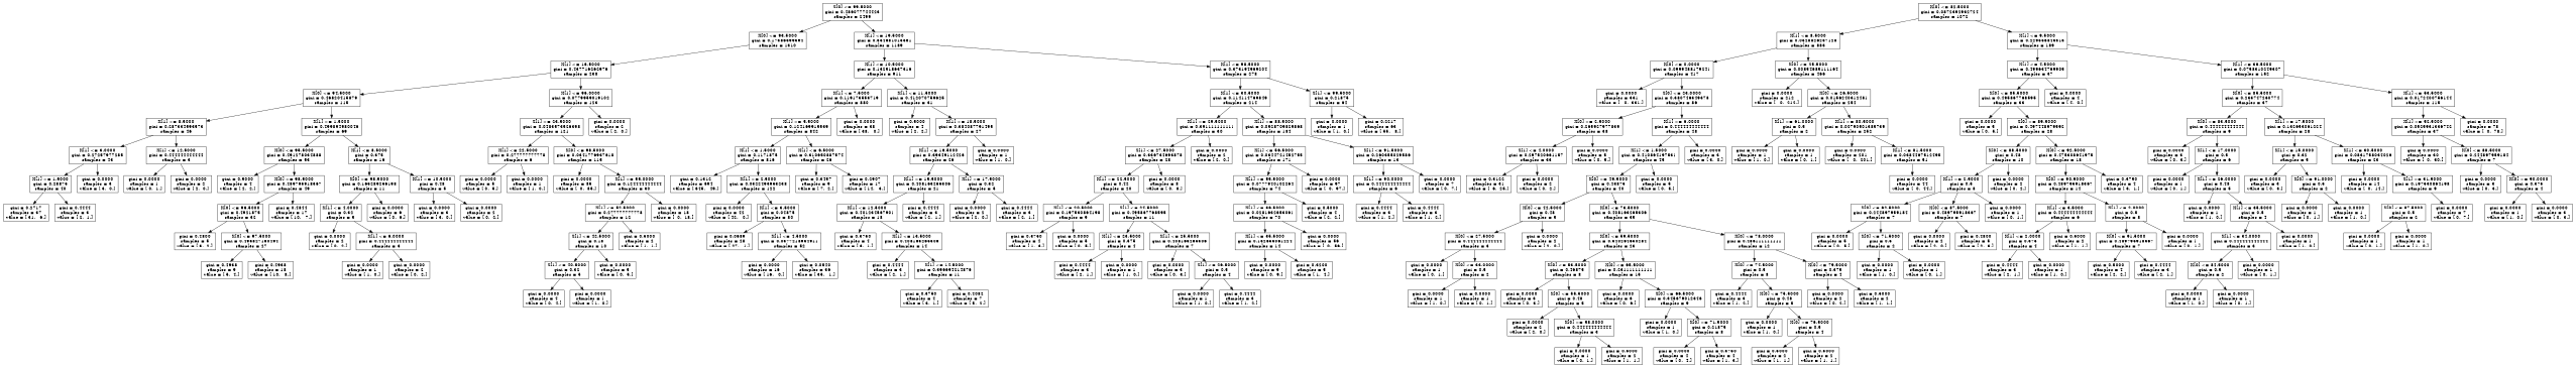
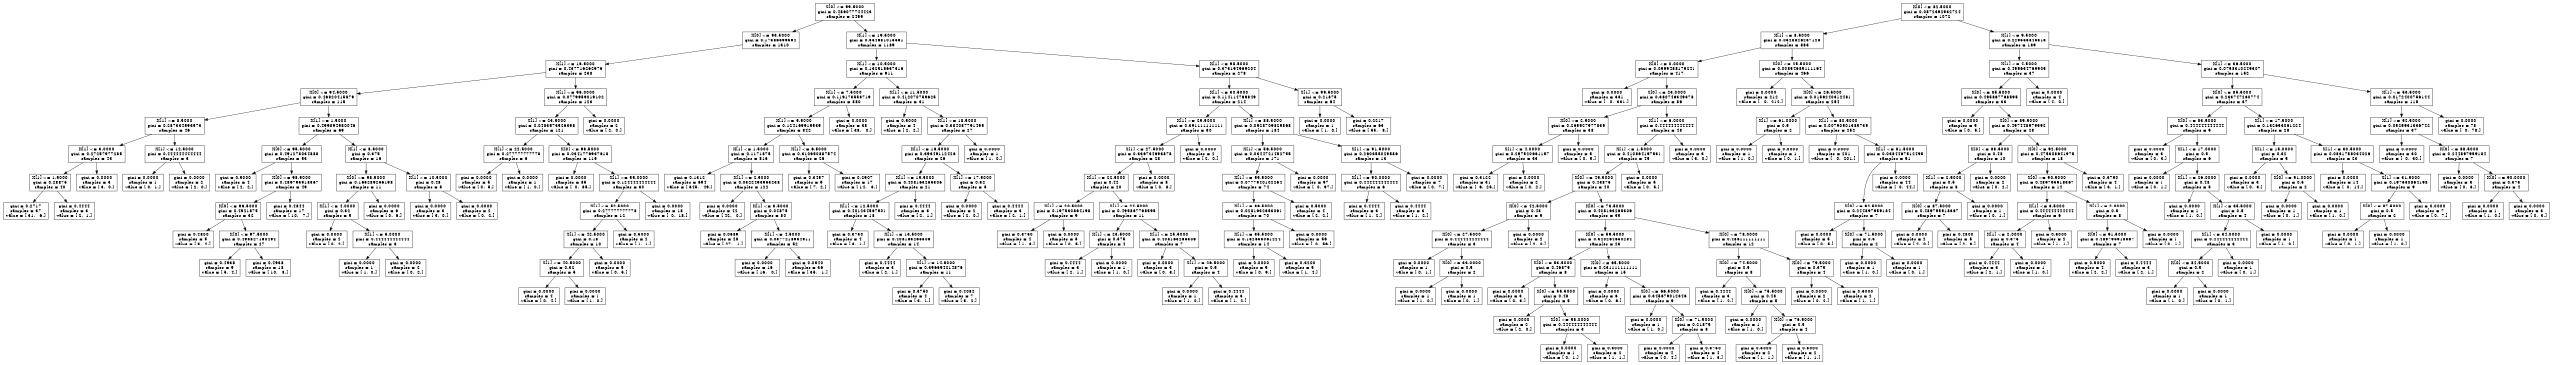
  digraph {
    node [shape=box]
    n1 [label="X[0] <= 99.5000\ngini = 0.486077744423\nsamples = 2499"]
    n2 [label="X[0] <= 93.5000\ngini = 0.17386399394\nsamples = 1310"]
    n3 [label="X[1] <= 19.5000\ngini = 0.354681015561\nsamples = 1189"]
    n4 [label="X[1] <= 16.5000\ngini = 0.437716262976\nsamples = 238"]
    n5 [label="X[1] <= 10.5000\ngini = 0.132518637316\nsamples = 911"]
    n6 [label="X[1] <= 98.5000\ngini = 0.373194969204\nsamples = 278"]
    n7 [label="X[0] <= 82.5000\ngini = 0.0872392932724\nsamples = 1072"]
    n8 [label="X[1] <= 8.5000\ngini = 0.0528826237128\nsamples = 883"]
    n9 [label="X[1] <= 9.5000\ngini = 0.229556843313\nsamples = 189"]
    n10 [label="X[0] <= 94.5000\ngini = 0.46820415879\nsamples = 115"]
    n11 [label="X[1] <= 96.0000\ngini = 0.0779959019102\nsamples = 123"]
    n12 [label="X[0] <= 0.0000\ngini = 0.0999488179241\nsamples = 417"]
    n13 [label="X[0] <= 25.5000\ngini = 0.00854685111164\nsamples = 466"]
    n14 [label="X[1] <= 4.5000\ngini = 0.499634769905\nsamples = 37"]
    n15 [label="X[1] <= 36.5000\ngini = 0.0758310249307\nsamples = 152"]
    n16 [label="gini = 0.0000\nsamples = 331\nvalue = [   0.  331.]"]
    n17 [label="X[0] <= 23.0000\ngini = 0.380746349378\nsamples = 86"]
    n18 [label="gini = 0.0000\nsamples = 212\nvalue = [   0.  212.]"]
    n19 [label="X[0] <= 26.5000\ngini = 0.0156240312481\nsamples = 254"]
    n20 [label="X[0] <= 2.5000\ngini = 0.265927977839\nsamples = 38"]
    n21 [label="X[1] <= 6.0000\ngini = 0.444444444444\nsamples = 48"]
    n22 [label="X[1] <= 4.0000\ngini = 0.297520661157\nsamples = 33"]
    n23 [label="gini = 0.0000\nsamples = 5\nvalue = [ 0.  5.]"]
    n24 [label="X[1] <= 1.5000\ngini = 0.410864197531\nsamples = 45"]
    n25 [label="gini = 0.0000\nsamples = 3\nvalue = [ 3.  0.]"]
    n26 [label="gini = 0.3122\nsamples = 31\nvalue = [  6.  25.]"]
    n27 [label="gini = 0.0000\nsamples = 2\nvalue = [ 0.  2.]"]
    n28 [label="X[0] <= 49.5000\ngini = 0.43875\nsamples = 40"]
    n29 [label="gini = 0.0000\nsamples = 5\nvalue = [ 0.  5.]"]
    n30 [label="X[0] <= 42.5000\ngini = 0.48\nsamples = 5"]
    n31 [label="X[0] <= 73.5000\ngini = 0.408163265306\nsamples = 35"]
    n32 [label="X[0] <= 27.5000\ngini = 0.444444444444\nsamples = 3"]
    n33 [label="gini = 0.0000\nsamples = 2\nvalue = [ 2.  0.]"]
    n34 [label="X[0] <= 59.5000\ngini = 0.340264650284\nsamples = 23"]
    n35 [label="X[0] <= 78.0000\ngini = 0.486111111111\nsamples = 12"]
    n36 [label="gini = 0.0000\nsamples = 1\nvalue = [ 0.  1.]"]
    n37 [label="X[0] <= 33.0000\ngini = 0.5\nsamples = 2"]
    n38 [label="gini = 0.0000\nsamples = 1\nvalue = [ 1.  0.]"]
    n39 [label="gini = 0.0000\nsamples = 1\nvalue = [ 0.  1.]"]
    n40 [label="X[0] <= 53.5000\ngini = 0.46875\nsamples = 8"]
    n41 [label="X[0] <= 65.5000\ngini = 0.231111111111\nsamples = 15"]
    n42 [label="X[0] <= 74.5000\ngini = 0.5\nsamples = 8"]
    n43 [label="X[0] <= 79.5000\ngini = 0.375\nsamples = 4"]
    n44 [label="gini = 0.0000\nsamples = 3\nvalue = [ 0.  3.]"]
    n45 [label="X[0] <= 55.5000\ngini = 0.48\nsamples = 5"]
    n46 [label="gini = 0.0000\nsamples = 6\nvalue = [ 0.  6.]"]
    n47 [label="X[0] <= 66.5000\ngini = 0.345679012346\nsamples = 9"]
    n48 [label="gini = 0.0000\nsamples = 2\nvalue = [ 2.  0.]"]
    n49 [label="X[0] <= 58.0000\ngini = 0.444444444444\nsamples = 3"]
    n50 [label="gini = 0.0000\nsamples = 1\nvalue = [ 0.  1.]"]
    n51 [label="gini = 0.5000\nsamples = 2\nvalue = [ 1.  1.]"]
    n52 [label="gini = 0.0000\nsamples = 1\nvalue = [ 1.  0.]"]
    n53 [label="X[0] <= 71.5000\ngini = 0.21875\nsamples = 8"]
    n54 [label="gini = 0.0000\nsamples = 4\nvalue = [ 0.  4.]"]
    n55 [label="gini = 0.3750\nsamples = 4\nvalue = [ 1.  3.]"]
    n56 [label="gini = 0.4444\nsamples = 3\nvalue = [ 1.  2.]"]
    n57 [label="X[0] <= 75.5000\ngini = 0.48\nsamples = 5"]
    n58 [label="gini = 0.0000\nsamples = 2\nvalue = [ 0.  2.]"]
    n59 [label="gini = 0.5000\nsamples = 2\nvalue = [ 1.  1.]"]
    n60 [label="gini = 0.0000\nsamples = 1\nvalue = [ 1.  0.]"]
    n61 [label="X[0] <= 76.5000\ngini = 0.5\nsamples = 4"]
    n62 [label="gini = 0.5000\nsamples = 2\nvalue = [ 1.  1.]"]
    n63 [label="gini = 0.5000\nsamples = 2\nvalue = [ 1.  1.]"]
    n64 [label="X[1] <= 61.0000\ngini = 0.5\nsamples = 2"]
    n65 [label="X[1] <= 80.5000\ngini = 0.00790501385739\nsamples = 252"]
    n66 [label="gini = 0.0000\nsamples = 1\nvalue = [ 1.  0.]"]
    n67 [label="gini = 0.0000\nsamples = 1\nvalue = [ 0.  1.]"]
    n68 [label="gini = 0.0000\nsamples = 201\nvalue = [   0.  201.]"]
    n69 [label="X[1] <= 81.5000\ngini = 0.0384467512495\nsamples = 51"]
    n70 [label="X[0] <= 62.5000\ngini = 0.244897959184\nsamples = 7"]
    n71 [label="gini = 0.0000\nsamples = 44\nvalue = [  0.  44.]"]
    n72 [label="gini = 0.0000\nsamples = 5\nvalue = [ 0.  5.]"]
    n73 [label="X[0] <= 71.5000\ngini = 0.5\nsamples = 2"]
    n74 [label="gini = 0.0000\nsamples = 1\nvalue = [ 1.  0.]"]
    n75 [label="gini = 0.0000\nsamples = 1\nvalue = [ 0.  1.]"]
    n76 [label="X[0] <= 85.5000\ngini = 0.495867768595\nsamples = 33"]
    n77 [label="gini = 0.0000\nsamples = 4\nvalue = [ 4.  0.]"]
    n78 [label="X[0] <= 85.5000\ngini = 0.233747260774\nsamples = 37"]
    n79 [label="X[1] <= 53.5000\ngini = 0.0172400756144\nsamples = 115"]
    n80 [label="gini = 0.0000\nsamples = 5\nvalue = [ 0.  5.]"]
    n81 [label="X[0] <= 89.5000\ngini = 0.497448979592\nsamples = 28"]
    n82 [label="X[0] <= 88.5000\ngini = 0.48\nsamples = 10"]
    n83 [label="X[0] <= 92.5000\ngini = 0.475308641975\nsamples = 18"]
    n84 [label="X[1] <= 2.5000\ngini = 0.5\nsamples = 8"]
    n85 [label="gini = 0.0000\nsamples = 2\nvalue = [ 0.  2.]"]
    n86 [label="X[0] <= 90.5000\ngini = 0.489795918367\nsamples = 14"]
    n87 [label="gini = 0.3750\nsamples = 4\nvalue = [ 3.  1.]"]
    n88 [label="X[0] <= 87.5000\ngini = 0.489795918367\nsamples = 7"]
    n89 [label="gini = 0.0000\nsamples = 1\nvalue = [ 0.  1.]"]
    n90 [label="gini = 0.0000\nsamples = 2\nvalue = [ 2.  0.]"]
    n91 [label="gini = 0.4800\nsamples = 5\nvalue = [ 2.  3.]"]
    n92 [label="X[1] <= 3.5000\ngini = 0.444444444444\nsamples = 6"]
    n93 [label="X[1] <= 2.0000\ngini = 0.5\nsamples = 8"]
    n94 [label="X[1] <= 2.0000\ngini = 0.375\nsamples = 4"]
    n95 [label="gini = 0.5000\nsamples = 2\nvalue = [ 1.  1.]"]
    n96 [label="X[0] <= 91.5000\ngini = 0.489795918367\nsamples = 7"]
    n97 [label="gini = 0.0000\nsamples = 1\nvalue = [ 0.  1.]"]
    n98 [label="gini = 0.4444\nsamples = 3\nvalue = [ 2.  1.]"]
    n99 [label="gini = 0.0000\nsamples = 1\nvalue = [ 1.  0.]"]
    n100 [label="gini = 0.5000\nsamples = 4\nvalue = [ 2.  2.]"]
    n101 [label="gini = 0.4444\nsamples = 3\nvalue = [ 2.  1.]"]
    n102 [label="X[0] <= 83.5000\ngini = 0.444444444444\nsamples = 9"]
    n103 [label="X[1] <= 17.5000\ngini = 0.132653061224\nsamples = 28"]
    n104 [label="X[1] <= 52.5000\ngini = 0.0525931336742\nsamples = 37"]
    n105 [label="gini = 0.0000\nsamples = 78\nvalue = [  0.  78.]"]
    n106 [label="gini = 0.0000\nsamples = 3\nvalue = [ 0.  3.]"]
    n107 [label="X[1] <= 17.0000\ngini = 0.5\nsamples = 6"]
    n108 [label="X[1] <= 15.0000\ngini = 0.32\nsamples = 5"]
    n109 [label="X[1] <= 30.5000\ngini = 0.0831758034026\nsamples = 23"]
    n110 [label="gini = 0.0000\nsamples = 1\nvalue = [ 0.  1.]"]
    n111 [label="X[1] <= 26.0000\ngini = 0.48\nsamples = 5"]
    n112 [label="gini = 0.0000\nsamples = 1\nvalue = [ 1.  0.]"]
    n113 [label="X[1] <= 35.5000\ngini = 0.5\nsamples = 4"]
    n114 [label="X[1] <= 34.0000\ngini = 0.444444444444\nsamples = 3"]
    n115 [label="gini = 0.0000\nsamples = 1\nvalue = [ 1.  0.]"]
    n116 [label="X[0] <= 84.5000\ngini = 0.5\nsamples = 2"]
    n117 [label="gini = 0.0000\nsamples = 1\nvalue = [ 0.  1.]"]
    n118 [label="gini = 0.0000\nsamples = 1\nvalue = [ 1.  0.]"]
    n119 [label="gini = 0.0000\nsamples = 1\nvalue = [ 0.  1.]"]
    n120 [label="gini = 0.0000\nsamples = 3\nvalue = [ 0.  3.]"]
    n121 [label="X[0] <= 91.0000\ngini = 0.5\nsamples = 2"]
    n122 [label="gini = 0.0000\nsamples = 14\nvalue = [  0.  14.]"]
    n123 [label="X[1] <= 31.5000\ngini = 0.197530864198\nsamples = 9"]
    n124 [label="gini = 0.0000\nsamples = 1\nvalue = [ 0.  1.]"]
    n125 [label="gini = 0.0000\nsamples = 1\nvalue = [ 1.  0.]"]
    n126 [label="X[0] <= 87.5000\ngini = 0.5\nsamples = 2"]
    n127 [label="gini = 0.0000\nsamples = 7\nvalue = [ 0.  7.]"]
    n128 [label="gini = 0.0000\nsamples = 1\nvalue = [ 0.  1.]"]
    n129 [label="gini = 0.0000\nsamples = 1\nvalue = [ 1.  0.]"]
    n130 [label="gini = 0.0000\nsamples = 30\nvalue = [  0.  30.]"]
    n131 [label="X[0] <= 88.5000\ngini = 0.244897959184\nsamples = 7"]
    n132 [label="gini = 0.0000\nsamples = 3\nvalue = [ 0.  3.]"]
    n133 [label="X[0] <= 90.0000\ngini = 0.375\nsamples = 4"]
    n134 [label="gini = 0.0000\nsamples = 1\nvalue = [ 1.  0.]"]
    n135 [label="gini = 0.0000\nsamples = 3\nvalue = [ 0.  3.]"]
    n136 [label="X[1] <= 8.5000\ngini = 0.287334593573\nsamples = 46"]
    n137 [label="X[1] <= 1.5000\ngini = 0.499894980046\nsamples = 69"]
    n138 [label="X[1] <= 23.5000\ngini = 0.0483573526398\nsamples = 121"]
    n139 [label="gini = 0.0000\nsamples = 2\nvalue = [ 2.  0.]"]
    n140 [label="X[1] <= 3.0000\ngini = 0.27257977285\nsamples = 43"]
    n141 [label="X[1] <= 12.5000\ngini = 0.444444444444\nsamples = 3"]
    n142 [label="X[0] <= 95.5000\ngini = 0.491278034888\nsamples = 53"]
    n143 [label="X[1] <= 8.5000\ngini = 0.375\nsamples = 16"]
    n144 [label="X[1] <= 1.5000\ngini = 0.28875\nsamples = 40"]
    n145 [label="gini = 0.0000\nsamples = 3\nvalue = [ 3.  0.]"]
    n146 [label="gini = 0.0000\nsamples = 1\nvalue = [ 0.  1.]"]
    n147 [label="gini = 0.0000\nsamples = 2\nvalue = [ 2.  0.]"]
    n148 [label="gini = 0.2717\nsamples = 37\nvalue = [ 31.   6.]"]
    n149 [label="gini = 0.4444\nsamples = 3\nvalue = [ 2.  1.]"]
    n150 [label="gini = 0.5000\nsamples = 4\nvalue = [ 2.  2.]"]
    n151 [label="X[0] <= 98.5000\ngini = 0.489795918367\nsamples = 49"]
    n152 [label="X[0] <= 98.5000\ngini = 0.165289256198\nsamples = 11"]
    n153 [label="X[1] <= 10.5000\ngini = 0.48\nsamples = 5"]
    n154 [label="X[0] <= 96.5000\ngini = 0.4921875\nsamples = 32"]
    n155 [label="gini = 0.4844\nsamples = 17\nvalue = [ 10.   7.]"]
    n156 [label="gini = 0.4800\nsamples = 5\nvalue = [ 3.  2.]"]
    n157 [label="X[0] <= 97.5000\ngini = 0.493827160494\nsamples = 27"]
    n158 [label="gini = 0.4938\nsamples = 9\nvalue = [ 5.  4.]"]
    n159 [label="gini = 0.4938\nsamples = 18\nvalue = [ 10.   8.]"]
    n160 [label="X[1] <= 4.0000\ngini = 0.32\nsamples = 5"]
    n161 [label="gini = 0.0000\nsamples = 6\nvalue = [ 0.  6.]"]
    n162 [label="gini = 0.0000\nsamples = 3\nvalue = [ 3.  0.]"]
    n163 [label="gini = 0.0000\nsamples = 2\nvalue = [ 0.  2.]"]
    n164 [label="gini = 0.0000\nsamples = 2\nvalue = [ 0.  2.]"]
    n165 [label="X[1] <= 6.0000\ngini = 0.444444444444\nsamples = 3"]
    n166 [label="gini = 0.0000\nsamples = 1\nvalue = [ 1.  0.]"]
    n167 [label="gini = 0.0000\nsamples = 2\nvalue = [ 0.  2.]"]
    n168 [label="X[1] <= 22.5000\ngini = 0.277777777778\nsamples = 6"]
    n169 [label="X[0] <= 98.5000\ngini = 0.0341776937618\nsamples = 115"]
    n170 [label="gini = 0.0000\nsamples = 5\nvalue = [ 0.  5.]"]
    n171 [label="gini = 0.0000\nsamples = 1\nvalue = [ 1.  0.]"]
    n172 [label="gini = 0.0000\nsamples = 85\nvalue = [  0.  85.]"]
    n173 [label="X[1] <= 55.0000\ngini = 0.124444444444\nsamples = 30"]
    n174 [label="X[1] <= 52.5000\ngini = 0.277777777778\nsamples = 12"]
    n175 [label="gini = 0.0000\nsamples = 18\nvalue = [  0.  18.]"]
    n176 [label="X[1] <= 42.5000\ngini = 0.18\nsamples = 10"]
    n177 [label="gini = 0.5000\nsamples = 2\nvalue = [ 1.  1.]"]
    n178 [label="X[1] <= 40.5000\ngini = 0.32\nsamples = 5"]
    n179 [label="gini = 0.0000\nsamples = 5\nvalue = [ 0.  5.]"]
    n180 [label="gini = 0.0000\nsamples = 4\nvalue = [ 0.  4.]"]
    n181 [label="gini = 0.0000\nsamples = 1\nvalue = [ 1.  0.]"]
    n182 [label="X[1] <= 7.5000\ngini = 0.119173553719\nsamples = 880"]
    n183 [label="X[1] <= 11.5000\ngini = 0.412070759625\nsamples = 31"]
    n184 [label="X[1] <= 30.5000\ngini = 0.114114769849\nsamples = 214"]
    n185 [label="X[1] <= 99.5000\ngini = 0.21875\nsamples = 64"]
    n186 [label="X[1] <= 5.5000\ngini = 0.124169915539\nsamples = 842"]
    n187 [label="gini = 0.0000\nsamples = 38\nvalue = [ 38.   0.]"]
    n188 [label="gini = 0.5000\nsamples = 4\nvalue = [ 2.  2.]"]
    n189 [label="X[1] <= 18.5000\ngini = 0.384087791495\nsamples = 27"]
    n190 [label="X[1] <= 1.5000\ngini = 0.1171875\nsamples = 816"]
    n191 [label="X[1] <= 6.5000\ngini = 0.310650887574\nsamples = 26"]
    n192 [label="gini = 0.1312\nsamples = 694\nvalue = [ 645.   49.]"]
    n193 [label="X[1] <= 2.5000\ngini = 0.0322493953238\nsamples = 122"]
    n194 [label="gini = 0.3457\nsamples = 9\nvalue = [ 7.  2.]"]
    n195 [label="gini = 0.2907\nsamples = 17\nvalue = [ 14.   3.]"]
    n196 [label="gini = 0.0000\nsamples = 42\nvalue = [ 42.   0.]"]
    n197 [label="X[1] <= 3.5000\ngini = 0.04875\nsamples = 80"]
    n198 [label="gini = 0.0689\nsamples = 28\nvalue = [ 27.   1.]"]
    n199 [label="X[1] <= 4.5000\ngini = 0.0377218934911\nsamples = 52"]
    n200 [label="gini = 0.0000\nsamples = 16\nvalue = [ 16.   0.]"]
    n201 [label="gini = 0.0540\nsamples = 36\nvalue = [ 35.   1.]"]
    n202 [label="X[1] <= 16.5000\ngini = 0.39349112426\nsamples = 26"]
    n203 [label="gini = 0.0000\nsamples = 1\nvalue = [ 1.  0.]"]
    n204 [label="X[1] <= 15.5000\ngini = 0.408163265306\nsamples = 21"]
    n205 [label="X[1] <= 17.5000\ngini = 0.32\nsamples = 5"]
    n206 [label="X[1] <= 12.5000\ngini = 0.401234567901\nsamples = 18"]
    n207 [label="gini = 0.4444\nsamples = 3\nvalue = [ 2.  1.]"]
    n208 [label="gini = 0.0000\nsamples = 2\nvalue = [ 2.  0.]"]
    n209 [label="gini = 0.4444\nsamples = 3\nvalue = [ 2.  1.]"]
    n210 [label="gini = 0.3750\nsamples = 4\nvalue = [ 3.  1.]"]
    n211 [label="X[1] <= 13.5000\ngini = 0.408163265306\nsamples = 14"]
    n212 [label="gini = 0.4444\nsamples = 3\nvalue = [ 2.  1.]"]
    n213 [label="X[1] <= 14.5000\ngini = 0.396694214876\nsamples = 11"]
    n214 [label="gini = 0.3750\nsamples = 4\nvalue = [ 3.  1.]"]
    n215 [label="gini = 0.4082\nsamples = 7\nvalue = [ 5.  2.]"]
    n216 [label="X[1] <= 29.5000\ngini = 0.391111111111\nsamples = 30"]
    n217 [label="X[1] <= 88.5000\ngini = 0.0528709829868\nsamples = 184"]
    n218 [label="gini = 0.0000\nsamples = 1\nvalue = [ 1.  0.]"]
    n219 [label="gini = 0.2217\nsamples = 63\nvalue = [ 55.   8.]"]
    n220 [label="X[1] <= 27.5000\ngini = 0.336734693878\nsamples = 28"]
    n221 [label="gini = 0.0000\nsamples = 2\nvalue = [ 2.  0.]"]
    n222 [label="X[1] <= 56.5000\ngini = 0.0344721452755\nsamples = 171"]
    n223 [label="X[1] <= 91.5000\ngini = 0.260355029586\nsamples = 13"]
    n224 [label="X[1] <= 22.5000\ngini = 0.42\nsamples = 20"]
    n225 [label="gini = 0.0000\nsamples = 8\nvalue = [ 0.  8.]"]
    n226 [label="X[1] <= 20.5000\ngini = 0.197530864198\nsamples = 9"]
    n227 [label="X[1] <= 24.5000\ngini = 0.495867768595\nsamples = 11"]
    n228 [label="gini = 0.3750\nsamples = 4\nvalue = [ 1.  3.]"]
    n229 [label="gini = 0.0000\nsamples = 5\nvalue = [ 0.  5.]"]
    n230 [label="X[1] <= 23.5000\ngini = 0.375\nsamples = 4"]
    n231 [label="X[1] <= 25.5000\ngini = 0.408163265306\nsamples = 7"]
    n232 [label="gini = 0.4444\nsamples = 3\nvalue = [ 2.  1.]"]
    n233 [label="gini = 0.0000\nsamples = 1\nvalue = [ 1.  0.]"]
    n234 [label="gini = 0.0000\nsamples = 3\nvalue = [ 0.  3.]"]
    n235 [label="X[1] <= 26.5000\ngini = 0.5\nsamples = 4"]
    n236 [label="gini = 0.0000\nsamples = 1\nvalue = [ 1.  0.]"]
    n237 [label="gini = 0.4444\nsamples = 3\nvalue = [ 1.  2.]"]
    n238 [label="X[1] <= 55.5000\ngini = 0.0777940102264\nsamples = 74"]
    n239 [label="gini = 0.0000\nsamples = 97\nvalue = [  0.  97.]"]
    n240 [label="X[1] <= 90.0000\ngini = 0.444444444444\nsamples = 6"]
    n241 [label="gini = 0.0000\nsamples = 7\nvalue = [ 0.  7.]"]
    n242 [label="X[1] <= 36.5000\ngini = 0.0281632653061\nsamples = 70"]
    n243 [label="gini = 0.5000\nsamples = 4\nvalue = [ 2.  2.]"]
    n244 [label="X[1] <= 35.5000\ngini = 0.132653061224\nsamples = 14"]
    n245 [label="gini = 0.0000\nsamples = 56\nvalue = [  0.  56.]"]
    n246 [label="gini = 0.0000\nsamples = 9\nvalue = [ 0.  9.]"]
    n247 [label="gini = 0.3200\nsamples = 5\nvalue = [ 1.  4.]"]
    n248 [label="gini = 0.4444\nsamples = 3\nvalue = [ 1.  2.]"]
    n249 [label="gini = 0.4444\nsamples = 3\nvalue = [ 1.  2.]"]
    n1 -> n2
    n1 -> n3
    n2 -> n4
    n3 -> n5
    n3 -> n6
    n4 -> n10
    n4 -> n11
    n5 -> n182
    n5 -> n183
    n6 -> n184
    n6 -> n185
    n7 -> n8
    n7 -> n9
    n8 -> n12
    n8 -> n13
    n9 -> n14
    n9 -> n15
    n10 -> n136
    n10 -> n137
    n11 -> n138
    n11 -> n139
    n12 -> n16
    n12 -> n17
    n13 -> n18
    n13 -> n19
    n14 -> n76
    n14 -> n77
    n15 -> n78
    n15 -> n79
    n17 -> n20
    n17 -> n21
    n19 -> n64
    n19 -> n65
    n20 -> n22
    n20 -> n23
    n21 -> n24
    n21 -> n25
    n22 -> n26
    n22 -> n27
    n24 -> n28
    n24 -> n29
    n28 -> n30
    n28 -> n31
    n30 -> n32
    n30 -> n33
    n31 -> n34
    n31 -> n35
    n32 -> n36
    n32 -> n37
    n34 -> n40
    n34 -> n41
    n35 -> n42
    n35 -> n43
    n37 -> n38
    n37 -> n39
    n40 -> n44
    n40 -> n45
    n41 -> n46
    n41 -> n47
    n42 -> n56
    n42 -> n57
    n43 -> n58
    n43 -> n59
    n45 -> n48
    n45 -> n49
    n47 -> n52
    n47 -> n53
    n49 -> n50
    n49 -> n51
    n53 -> n54
    n53 -> n55
    n57 -> n60
    n57 -> n61
    n61 -> n62
    n61 -> n63
    n64 -> n66
    n64 -> n67
    n65 -> n68
    n65 -> n69
-   n84 -> n70
+   n69 -> n70
    n69 -> n71
    n70 -> n72
    n70 -> n73
    n73 -> n74
    n73 -> n75
    n76 -> n80
    n76 -> n81
    n78 -> n102
    n78 -> n103
    n79 -> n104
    n79 -> n105
    n81 -> n82
    n81 -> n83
    n82 -> n84
    n82 -> n85
    n83 -> n86
    n83 -> n87
    n84 -> n88
    n84 -> n89
    n86 -> n92
    n86 -> n93
    n88 -> n90
    n88 -> n91
    n92 -> n94
    n92 -> n95
    n93 -> n96
    n93 -> n97
    n94 -> n98
    n94 -> n99
    n96 -> n100
    n96 -> n101
    n102 -> n106
    n102 -> n107
    n103 -> n108
    n103 -> n109
    n104 -> n130
    n104 -> n131
    n107 -> n110
    n107 -> n111
    n108 -> n120
    n108 -> n121
    n109 -> n122
    n109 -> n123
    n111 -> n112
    n111 -> n113
    n113 -> n114
    n113 -> n115
    n114 -> n116
    n114 -> n117
    n116 -> n118
    n116 -> n119
    n121 -> n124
    n121 -> n125
+   n123 -> n126
    n123 -> n127
    n126 -> n128
    n126 -> n129
    n131 -> n132
    n131 -> n133
    n133 -> n134
    n133 -> n135
    n136 -> n140
    n136 -> n141
    n137 -> n142
    n137 -> n143
    n138 -> n168
    n138 -> n169
    n140 -> n144
    n140 -> n145
    n141 -> n146
    n141 -> n147
    n142 -> n150
    n142 -> n151
    n143 -> n152
    n143 -> n153
    n144 -> n148
    n144 -> n149
    n151 -> n154
    n151 -> n155
    n152 -> n160
    n152 -> n161
    n153 -> n162
    n153 -> n163
    n154 -> n156
    n154 -> n157
    n157 -> n158
    n157 -> n159
    n160 -> n164
    n160 -> n165
    n165 -> n166
    n165 -> n167
    n168 -> n170
    n168 -> n171
    n169 -> n172
    n169 -> n173
    n173 -> n174
    n173 -> n175
    n174 -> n176
    n174 -> n177
    n176 -> n178
    n176 -> n179
    n178 -> n180
    n178 -> n181
    n182 -> n186
    n182 -> n187
    n183 -> n188
    n183 -> n189
    n184 -> n216
    n184 -> n217
    n185 -> n218
    n185 -> n219
    n186 -> n190
    n186 -> n191
    n189 -> n202
    n189 -> n203
    n190 -> n192
    n190 -> n193
    n191 -> n194
    n191 -> n195
    n193 -> n196
    n193 -> n197
    n197 -> n198
    n197 -> n199
    n199 -> n200
    n199 -> n201
    n202 -> n204
    n202 -> n205
    n204 -> n206
    n204 -> n207
    n205 -> n208
    n205 -> n209
    n206 -> n210
    n206 -> n211
    n211 -> n212
    n211 -> n213
    n213 -> n214
    n213 -> n215
    n216 -> n220
    n216 -> n221
    n217 -> n222
    n217 -> n223
    n220 -> n224
    n220 -> n225
    n222 -> n238
    n222 -> n239
    n223 -> n240
    n223 -> n241
    n224 -> n226
    n224 -> n227
    n226 -> n228
    n226 -> n229
    n227 -> n230
    n227 -> n231
    n230 -> n232
    n230 -> n233
    n231 -> n234
    n231 -> n235
    n235 -> n236
    n235 -> n237
    n238 -> n242
    n238 -> n243
    n240 -> n248
    n240 -> n249
    n242 -> n244
    n242 -> n245
    n244 -> n246
    n244 -> n247
  }
